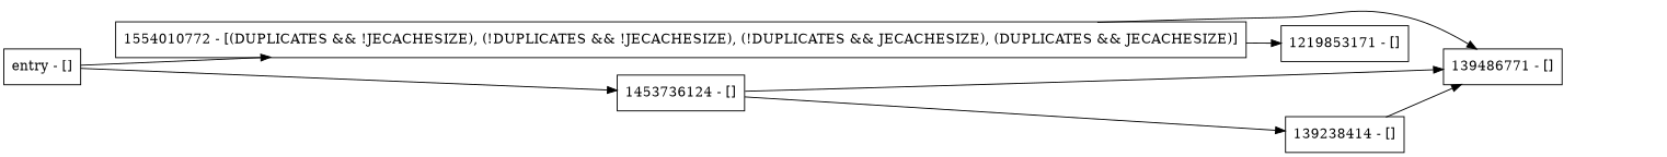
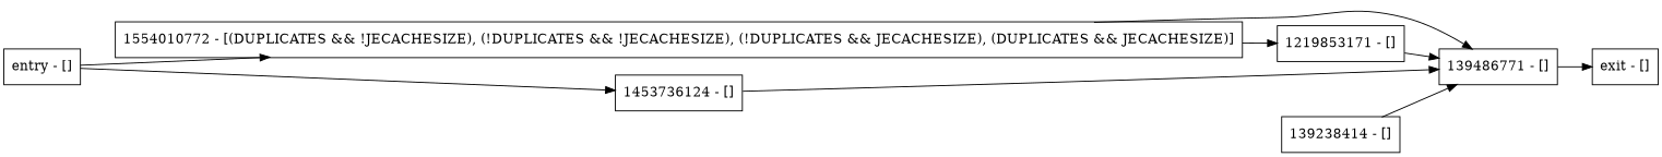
  digraph {
    rankdir=LR
    node [shape=record]
    n1 [label="entry - []"]
    n2 [label="1554010772 - [(DUPLICATES && !JECACHESIZE), (!DUPLICATES && !JECACHESIZE), (!DUPLICATES && JECACHESIZE), (DUPLICATES && JECACHESIZE)]"]
    n3 [label="1453736124 - []"]
    n4 [label="139486771 - []"]
    n5 [label="1219853171 - []"]
+   n6 [label="exit - []"]
    n7 [label="139238414 - []"]
    n1 -> n2
    n1 -> n3
    n2 -> n4
    n2 -> n5
    n3 -> n4
-   n3 -> n7
+   n4 -> n6
+   n5 -> n4
    n7 -> n4
  }
